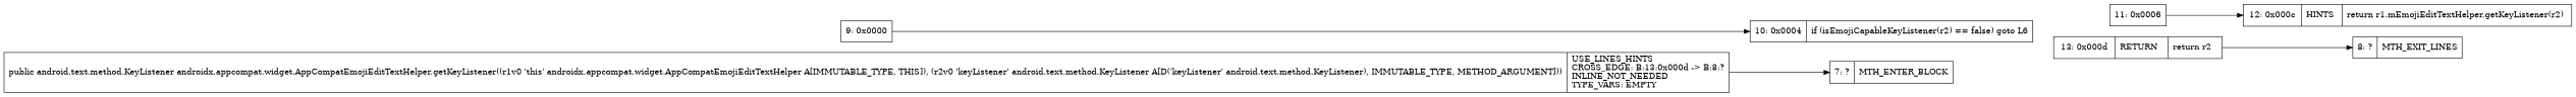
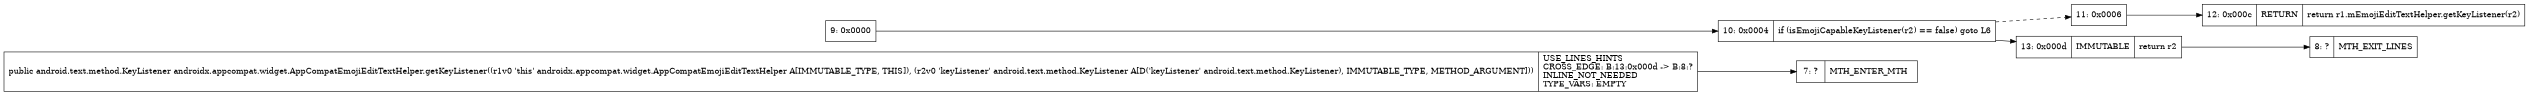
  digraph {
    rankdir=LR
    node [shape=record]
-   n1 [label="{7\:\ ?|MTH_ENTER_BLOCK\l}"]
+   n1 [label="{7\:\ ?|MTH_ENTER_MTH\l}"]
    n2 [label="{9\:\ 0x0000}"]
    n3 [label="{10\:\ 0x0004|if (isEmojiCapableKeyListener(r2) == false) goto L6\l}"]
    n4 [label="{11\:\ 0x0006}"]
-   n5 [label="{13\:\ 0x000d|RETURN\l|return r2\l}"]
-   n6 [label="{12\:\ 0x000c|HINTS\l|return r1.mEmojiEditTextHelper.getKeyListener(r2)\l}"]
+   n5 [label="{13\:\ 0x000d|IMMUTABLE\l|return r2\l}"]
+   n6 [label="{12\:\ 0x000c|RETURN\l|return r1.mEmojiEditTextHelper.getKeyListener(r2)\l}"]
    n7 [label="{8\:\ ?|MTH_EXIT_LINES\l}"]
    n8 [label="{public android.text.method.KeyListener androidx.appcompat.widget.AppCompatEmojiEditTextHelper.getKeyListener((r1v0 'this' androidx.appcompat.widget.AppCompatEmojiEditTextHelper A[IMMUTABLE_TYPE, THIS]), (r2v0 'keyListener' android.text.method.KeyListener A[D('keyListener' android.text.method.KeyListener), IMMUTABLE_TYPE, METHOD_ARGUMENT]))  | USE_LINES_HINTS\lCROSS_EDGE: B:13:0x000d \-\> B:8:?\lINLINE_NOT_NEEDED\lTYPE_VARS: EMPTY\l}"]
    n2 -> n3
+   n3 -> n4 [style=dashed]
+   n3 -> n5
    n4 -> n6
    n5 -> n7
    n8 -> n1
  }
